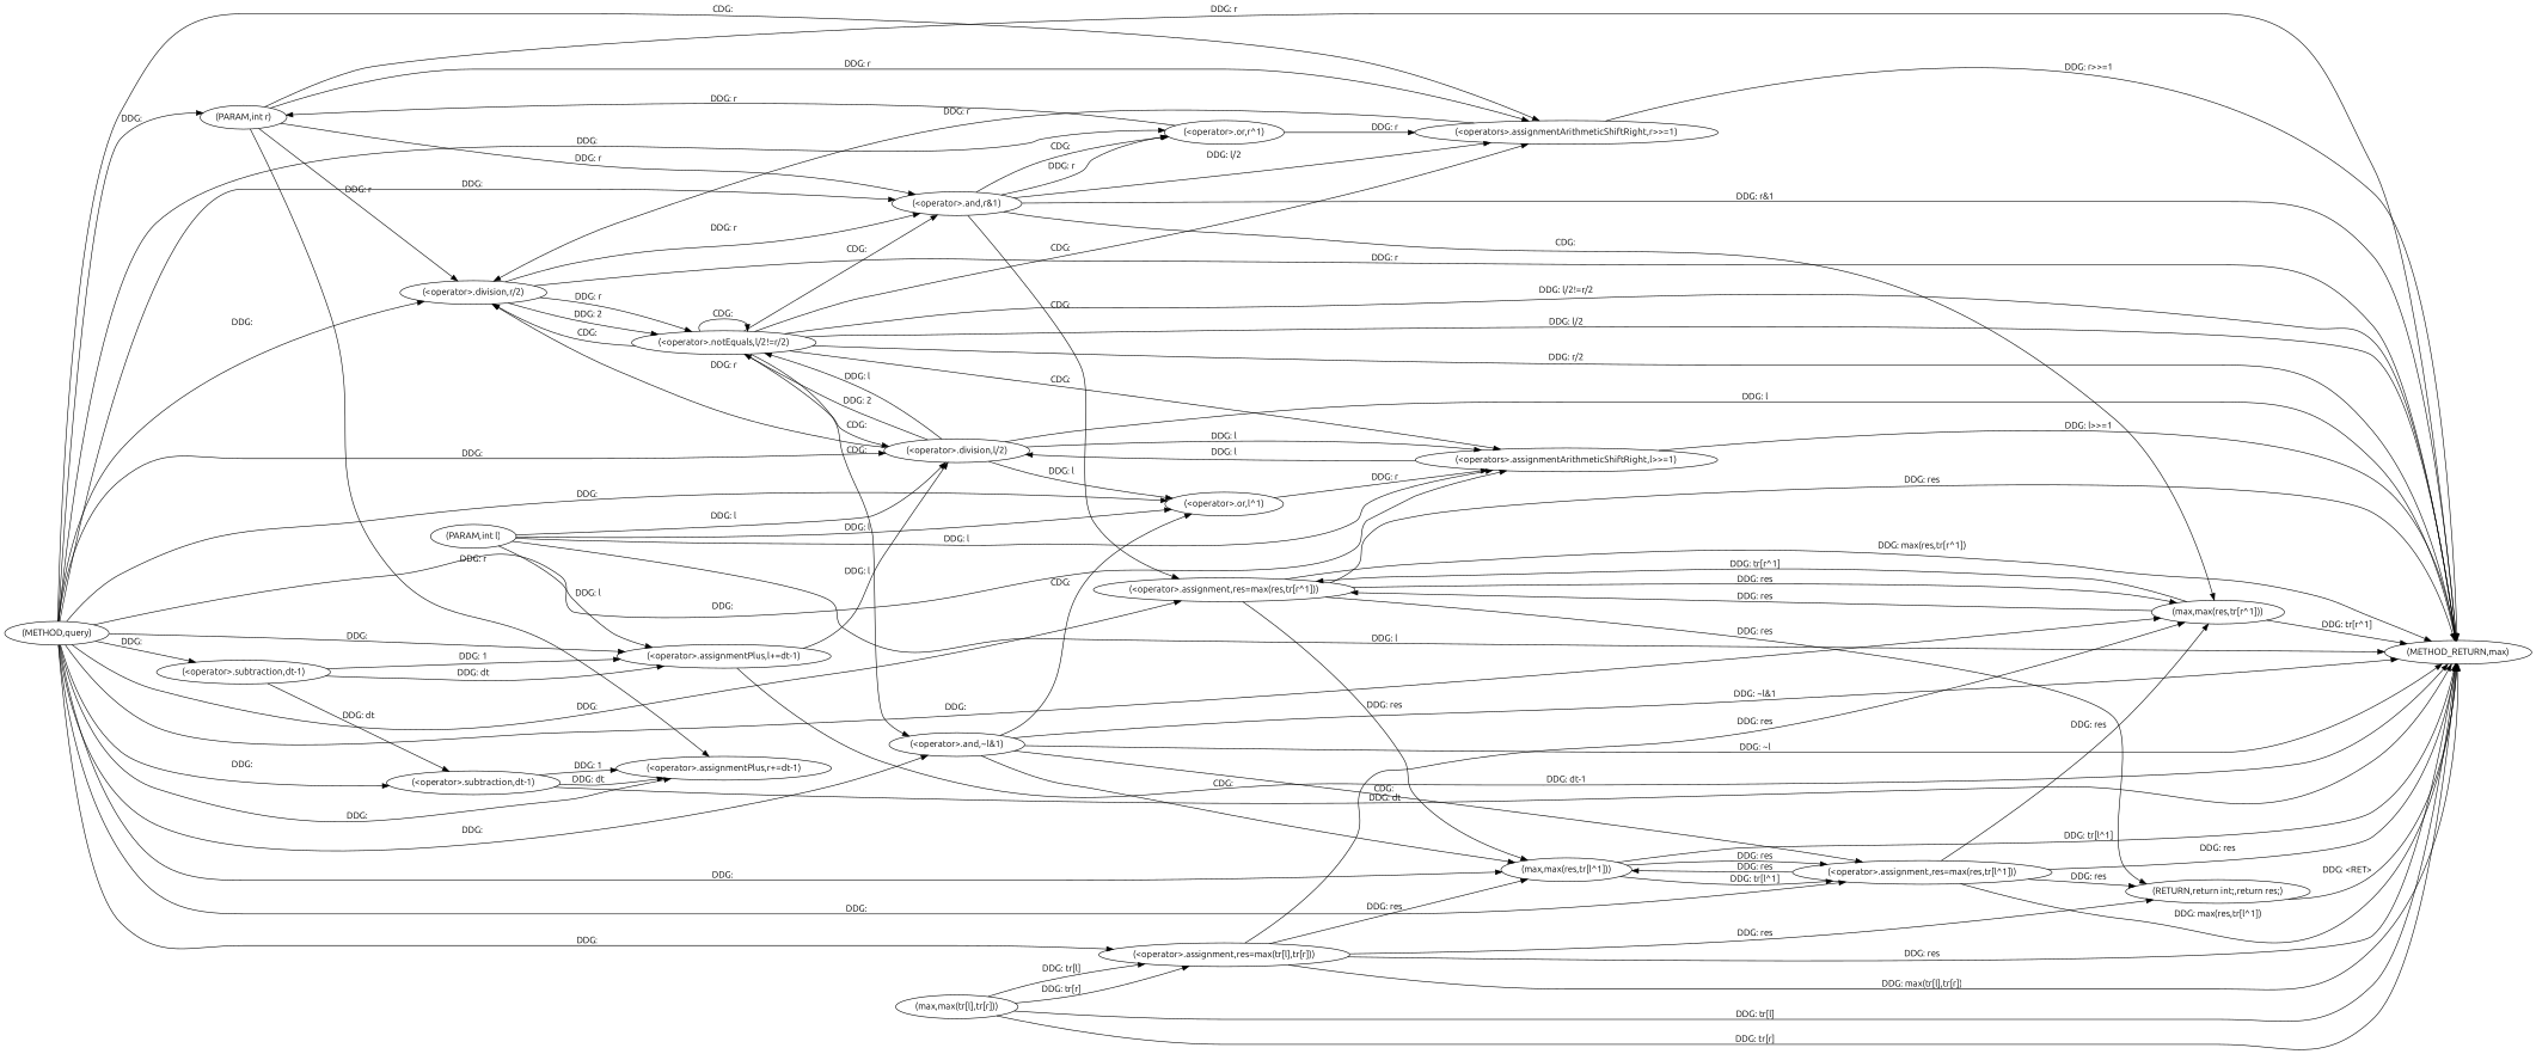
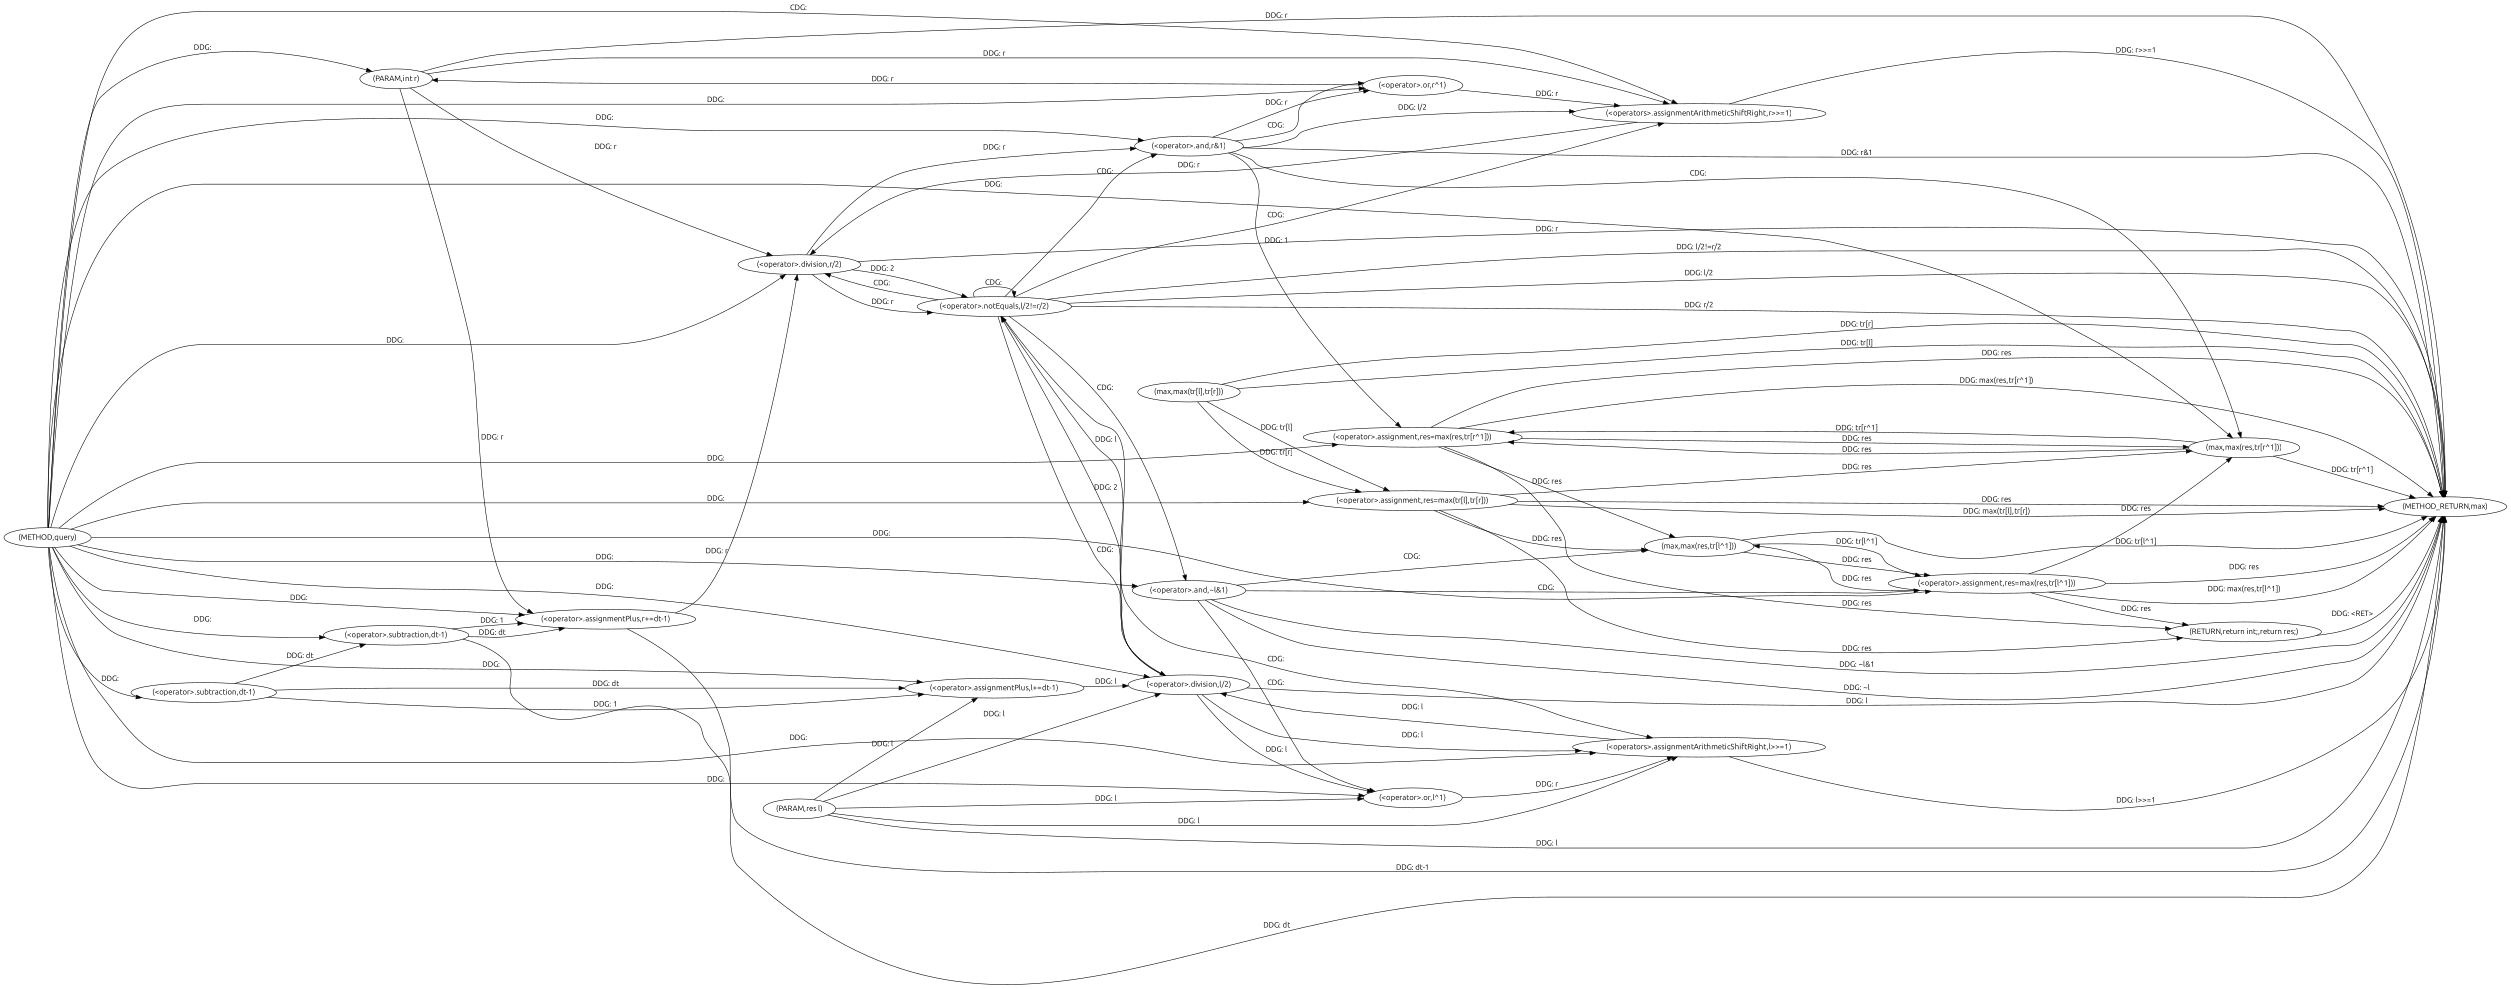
  digraph {
    fontname=Ubuntu
    rankdir=LR
    node [fontname=Ubuntu]
    edge [fontname=Ubuntu]
    n1 [label="(METHOD,query)"]
    n2 [label="(PARAM,int r)"]
    n3 [label="(<operator>.assignment,res=max(tr[l],tr[r]))"]
    n4 [label="(<operator>.assignmentPlus,l+=dt-1)"]
    n5 [label="(<operator>.assignmentPlus,r+=dt-1)"]
    n6 [label="(<operator>.subtraction,dt-1)"]
    n7 [label="(<operator>.subtraction,dt-1)"]
    n8 [label="(<operator>.division,l/2)"]
    n9 [label="(<operator>.division,r/2)"]
    n10 [label="(<operator>.and,~l&1)"]
    n11 [label="(<operator>.and,r&1)"]
    n12 [label="(<operators>.assignmentArithmeticShiftRight,l>>=1)"]
    n13 [label="(<operators>.assignmentArithmeticShiftRight,r>>=1)"]
    n14 [label="(<operator>.assignment,res=max(res,tr[l^1]))"]
    n15 [label="(<operator>.assignment,res=max(res,tr[r^1]))"]
    n16 [label="(max,max(res,tr[l^1]))"]
    n17 [label="(max,max(res,tr[r^1]))"]
    n18 [label="(<operator>.or,l^1)"]
    n19 [label="(<operator>.or,r^1)"]
-   n20 [label="(PARAM,int l)"]
+   n20 [label="(PARAM,res l)"]
    n21 [label="(METHOD_RETURN,max)"]
    n22 [label="(RETURN,return int;,return res;)"]
    n23 [label="(<operator>.notEquals,l/2!=r/2)"]
    n24 [label="(max,max(tr[l],tr[r]))"]
    n1 -> n2 [label="DDG: "]
    n1 -> n3 [label="DDG: "]
    n1 -> n4 [label="DDG: "]
    n1 -> n5 [label="DDG: "]
    n1 -> n6 [label="DDG: "]
    n1 -> n7 [label="DDG: "]
    n1 -> n8 [label="DDG: "]
    n1 -> n9 [label="DDG: "]
    n1 -> n10 [label="DDG: "]
    n1 -> n11 [label="DDG: "]
    n1 -> n12 [label="DDG: "]
    n1 -> n13 [label="CDG: "]
    n1 -> n14 [label="DDG: "]
    n1 -> n15 [label="DDG: "]
-   n1 -> n16 [label="DDG: "]
    n1 -> n17 [label="DDG: "]
    n1 -> n18 [label="DDG: "]
    n1 -> n19 [label="DDG: "]
    n2 -> n5 [label="DDG: r"]
    n2 -> n9 [label="DDG: r"]
-   n2 -> n11 [label="DDG: r"]
    n2 -> n13 [label="DDG: r"]
    n2 -> n21 [label="DDG: r"]
    n3 -> n16 [label="DDG: res"]
    n3 -> n17 [label="DDG: res"]
    n3 -> n21 [label="DDG: res"]
    n3 -> n21 [label="DDG: max(tr[l],tr[r])"]
    n3 -> n22 [label="DDG: res"]
    n4 -> n8 [label="DDG: l"]
-   n8 -> n9 [label="DDG: r"]
-   n4 -> n21 [label="DDG: dt-1"]
+   n5 -> n9 [label="DDG: r"]
+   n5 -> n21 [label="DDG: dt-1"]
    n6 -> n4 [label="DDG: dt"]
    n6 -> n4 [label="DDG: 1"]
    n6 -> n7 [label="DDG: dt"]
    n7 -> n5 [label="DDG: 1"]
    n7 -> n5 [label="DDG: dt"]
    n7 -> n21 [label="DDG: dt"]
    n8 -> n12 [label="DDG: l"]
    n8 -> n18 [label="DDG: l"]
    n8 -> n21 [label="DDG: l"]
    n8 -> n23 [label="DDG: l"]
    n8 -> n23 [label="DDG: 2"]
    n9 -> n11 [label="DDG: r"]
    n9 -> n21 [label="DDG: r"]
    n9 -> n23 [label="DDG: r"]
    n9 -> n23 [label="DDG: 2"]
    n10 -> n14 [label="CDG: "]
    n10 -> n16 [label="CDG: "]
    n10 -> n18 [label="CDG: "]
    n10 -> n21 [label="DDG: ~l&1"]
    n10 -> n21 [label="DDG: ~l"]
    n11 -> n13 [label="DDG: l/2"]
-   n11 -> n15 [label="CDG: "]
+   n11 -> n15 [label="DDG: 1"]
    n11 -> n17 [label="CDG: "]
    n11 -> n19 [label="DDG: r"]
    n11 -> n19 [label="CDG: "]
    n11 -> n21 [label="DDG: r&1"]
    n12 -> n8 [label="DDG: l"]
    n12 -> n21 [label="DDG: l>>=1"]
    n13 -> n9 [label="DDG: r"]
    n13 -> n21 [label="DDG: r>>=1"]
    n14 -> n16 [label="DDG: res"]
    n14 -> n17 [label="DDG: res"]
    n14 -> n21 [label="DDG: res"]
    n14 -> n21 [label="DDG: max(res,tr[l^1])"]
    n14 -> n22 [label="DDG: res"]
    n15 -> n16 [label="DDG: res"]
    n15 -> n17 [label="DDG: res"]
    n15 -> n21 [label="DDG: res"]
    n15 -> n21 [label="DDG: max(res,tr[r^1])"]
    n15 -> n22 [label="DDG: res"]
    n16 -> n14 [label="DDG: tr[l^1]"]
    n16 -> n14 [label="DDG: res"]
    n16 -> n21 [label="DDG: tr[l^1]"]
    n17 -> n15 [label="DDG: res"]
    n17 -> n15 [label="DDG: tr[r^1]"]
    n17 -> n21 [label="DDG: tr[r^1]"]
    n18 -> n12 [label="DDG: r"]
    n19 -> n2 [label="DDG: r"]
    n19 -> n13 [label="DDG: r"]
    n20 -> n4 [label="DDG: l"]
    n20 -> n8 [label="DDG: l"]
    n20 -> n12 [label="DDG: l"]
    n20 -> n18 [label="DDG: l"]
    n20 -> n21 [label="DDG: l"]
    n22 -> n21 [label="DDG: <RET>"]
    n23 -> n8 [label="CDG: "]
    n23 -> n9 [label="CDG: "]
    n23 -> n10 [label="CDG: "]
    n23 -> n11 [label="CDG: "]
    n23 -> n12 [label="CDG: "]
    n23 -> n13 [label="CDG: "]
    n23 -> n21 [label="DDG: l/2"]
    n23 -> n21 [label="DDG: r/2"]
    n23 -> n21 [label="DDG: l/2!=r/2"]
    n23 -> n23 [label="CDG: "]
    n24 -> n3 [label="DDG: tr[l]"]
    n24 -> n3 [label="DDG: tr[r]"]
    n24 -> n21 [label="DDG: tr[l]"]
    n24 -> n21 [label="DDG: tr[r]"]
  }
